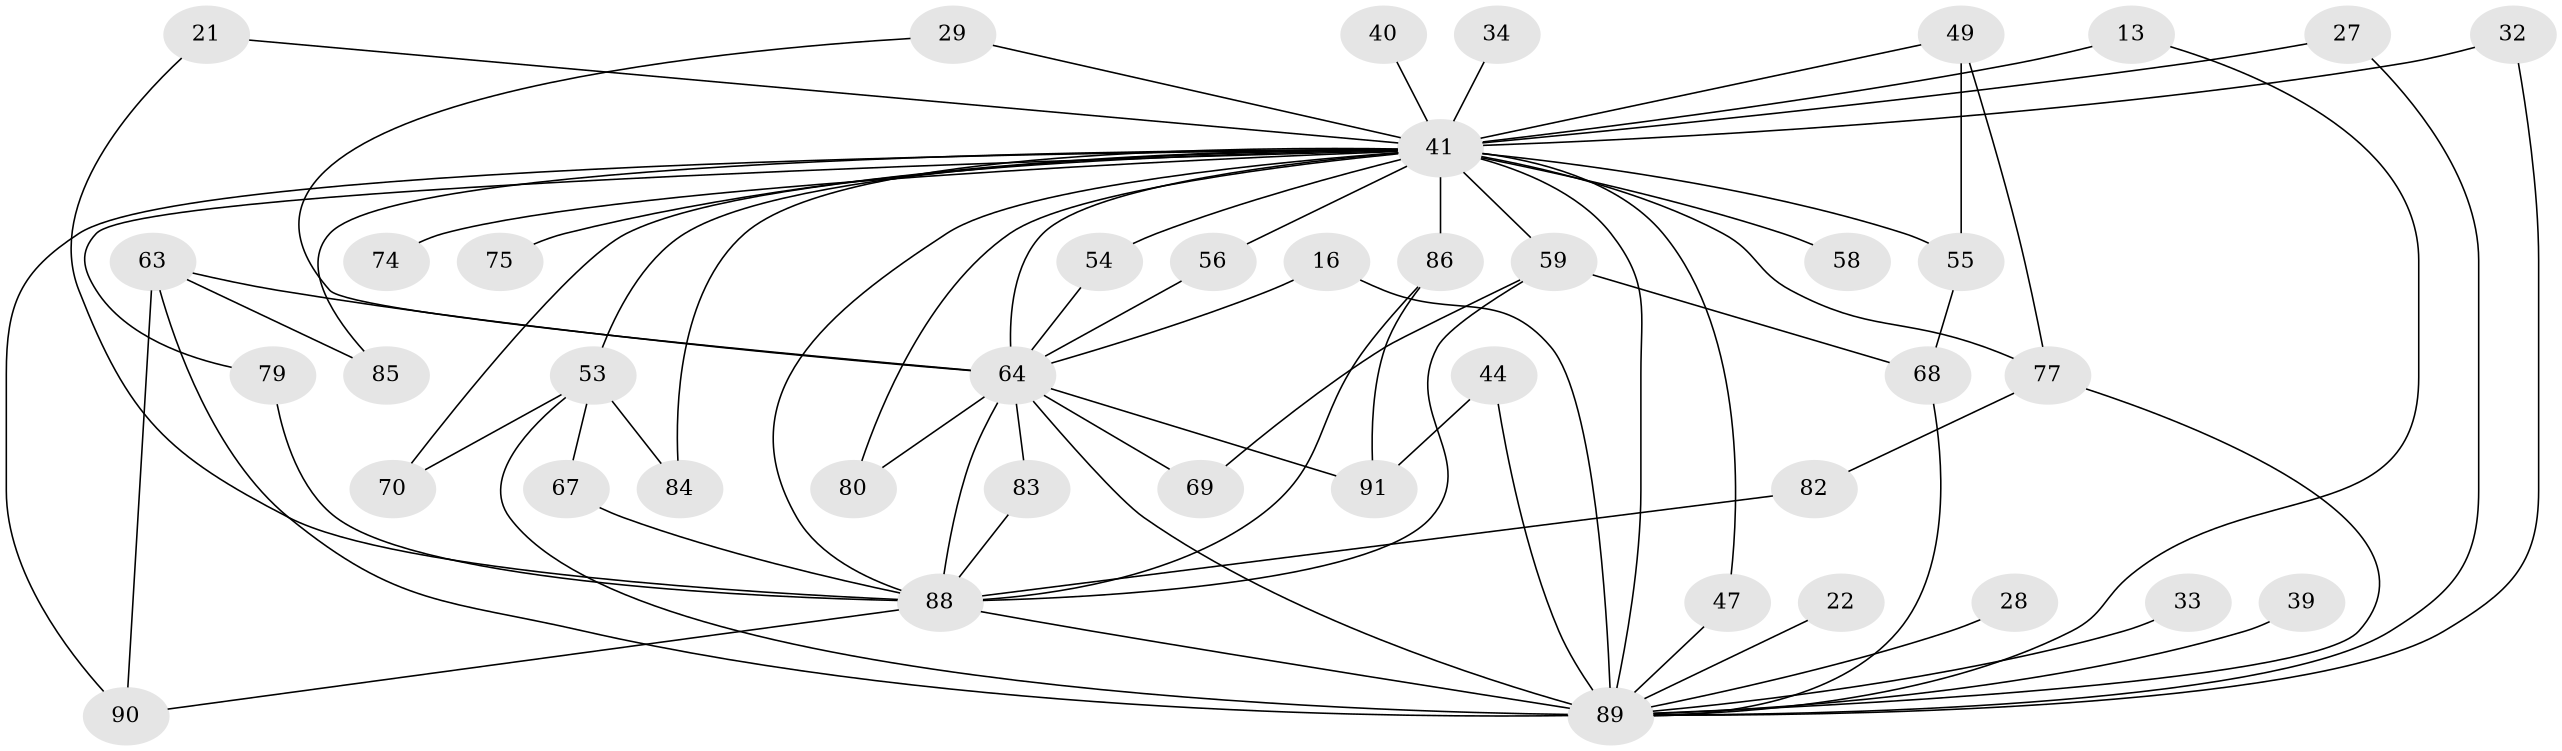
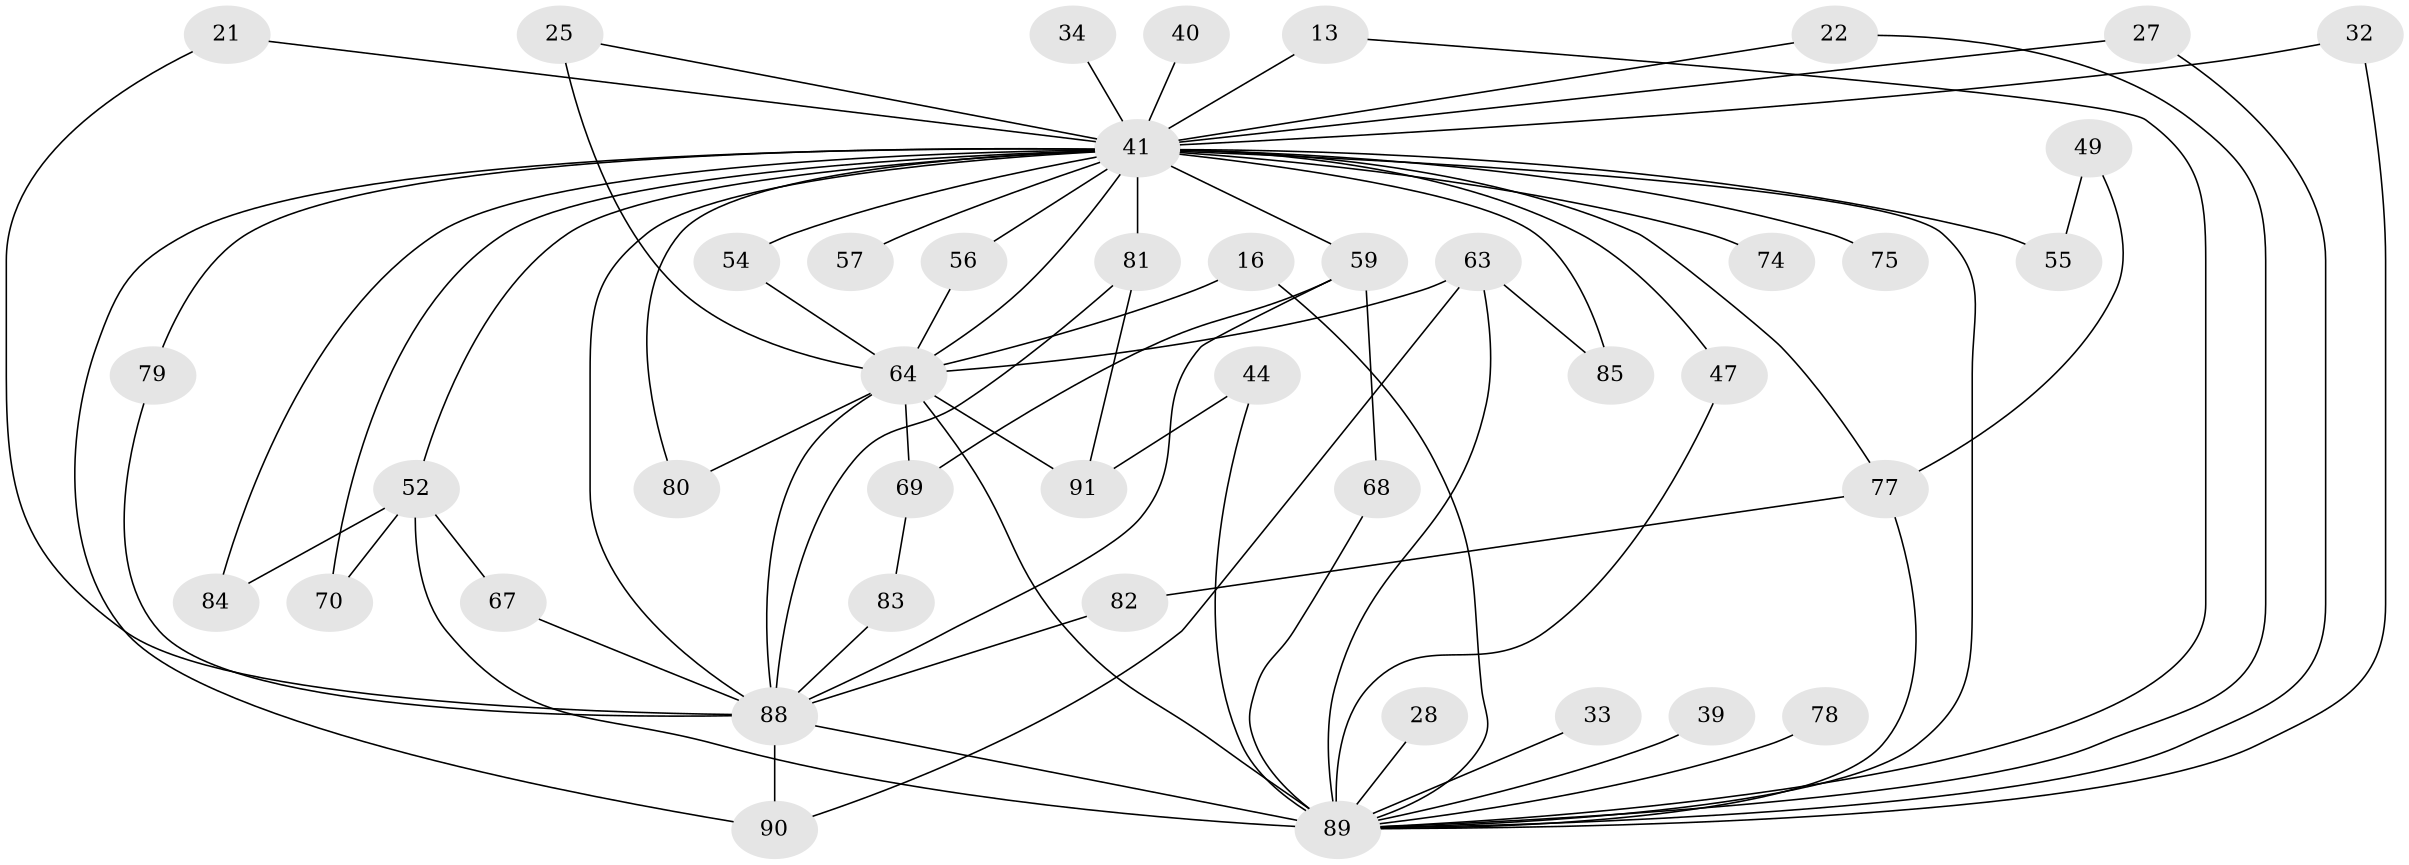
  graph {
    node [color=gray90 style=filled]
    41 [super="+15+5+9"]
    89 [super="+48+53+71+6"]
    64 [super="+8+19"]
    88 [super="+38+10"]
    59 [super="+51"]
    47
-   52 [super="+36+31+46" label=53]
+   52 [super="+36+31+46"]
    54
    55 [super="+45"]
    56 [super="+17"]
-   58
+   58 [label=57]
    70 [super="+66"]
    74
    75
    77 [super="+61"]
    79
    80 [super="+62+76"]
    84
    85
-   86 [super="+81+35"]
+   86 [super="+81+35" label=81]
    90 [super="+60"]
    13
    91 [super="+72"]
    69
    83
    16
    21
    22
    27
    68 [super="+43"]
    28
-   29
+   29 [label=25]
    32
    33
    34
    39
    40
    67
    82
    44
    49
    63 [super="+57"]
+   78
    41 -- 89 [weight=12]
    41 -- 64 [weight=8]
    41 -- 88 [weight=7]
    41 -- 59 [weight=5]
    41 -- 47
    41 -- 52
    41 -- 54
    41 -- 55 [weight=4]
    41 -- 56 [weight=2]
    41 -- 58 [weight=2]
    41 -- 70 [weight=2]
    41 -- 74
    41 -- 75
    41 -- 77 [weight=2]
    41 -- 79
    41 -- 80 [weight=3]
    41 -- 84
    41 -- 85
    41 -- 86 [weight=4]
    41 -- 90
    64 -- 89 [weight=6]
    64 -- 88 [weight=4]
    64 -- 80 [weight=2]
    64 -- 91 [weight=2]
    64 -- 69
-   64 -- 83
+   69 -- 83
    88 -- 89 [weight=9]
    88 -- 90
    59 -- 88
    59 -- 69
    59 -- 68
    47 -- 89
    52 -- 89 [weight=5]
    52 -- 70 [weight=2]
    52 -- 84
    52 -- 67
    54 -- 64
-   55 -- 68
    56 -- 64 [weight=2]
    77 -- 89 [weight=3]
    77 -- 82
    79 -- 88
    86 -- 88 [weight=2]
    86 -- 91
    13 -- 41
    13 -- 89
    83 -- 88
    16 -- 89
    16 -- 64
    21 -- 41
    21 -- 88
-   49 -- 41
+   22 -- 41
    22 -- 89
    27 -- 41
    27 -- 89
    68 -- 89
    28 -- 89
    29 -- 41
    29 -- 64
    32 -- 41
    32 -- 89
    33 -- 89 [weight=2]
    34 -- 41 [weight=2]
    39 -- 89 [weight=2]
    40 -- 41 [weight=2]
    67 -- 88
    82 -- 88
    44 -- 89 [weight=2]
    44 -- 91
    49 -- 55
    49 -- 77
    63 -- 89 [weight=3]
    63 -- 64
    63 -- 85
    63 -- 90
+   78 -- 89
  }
